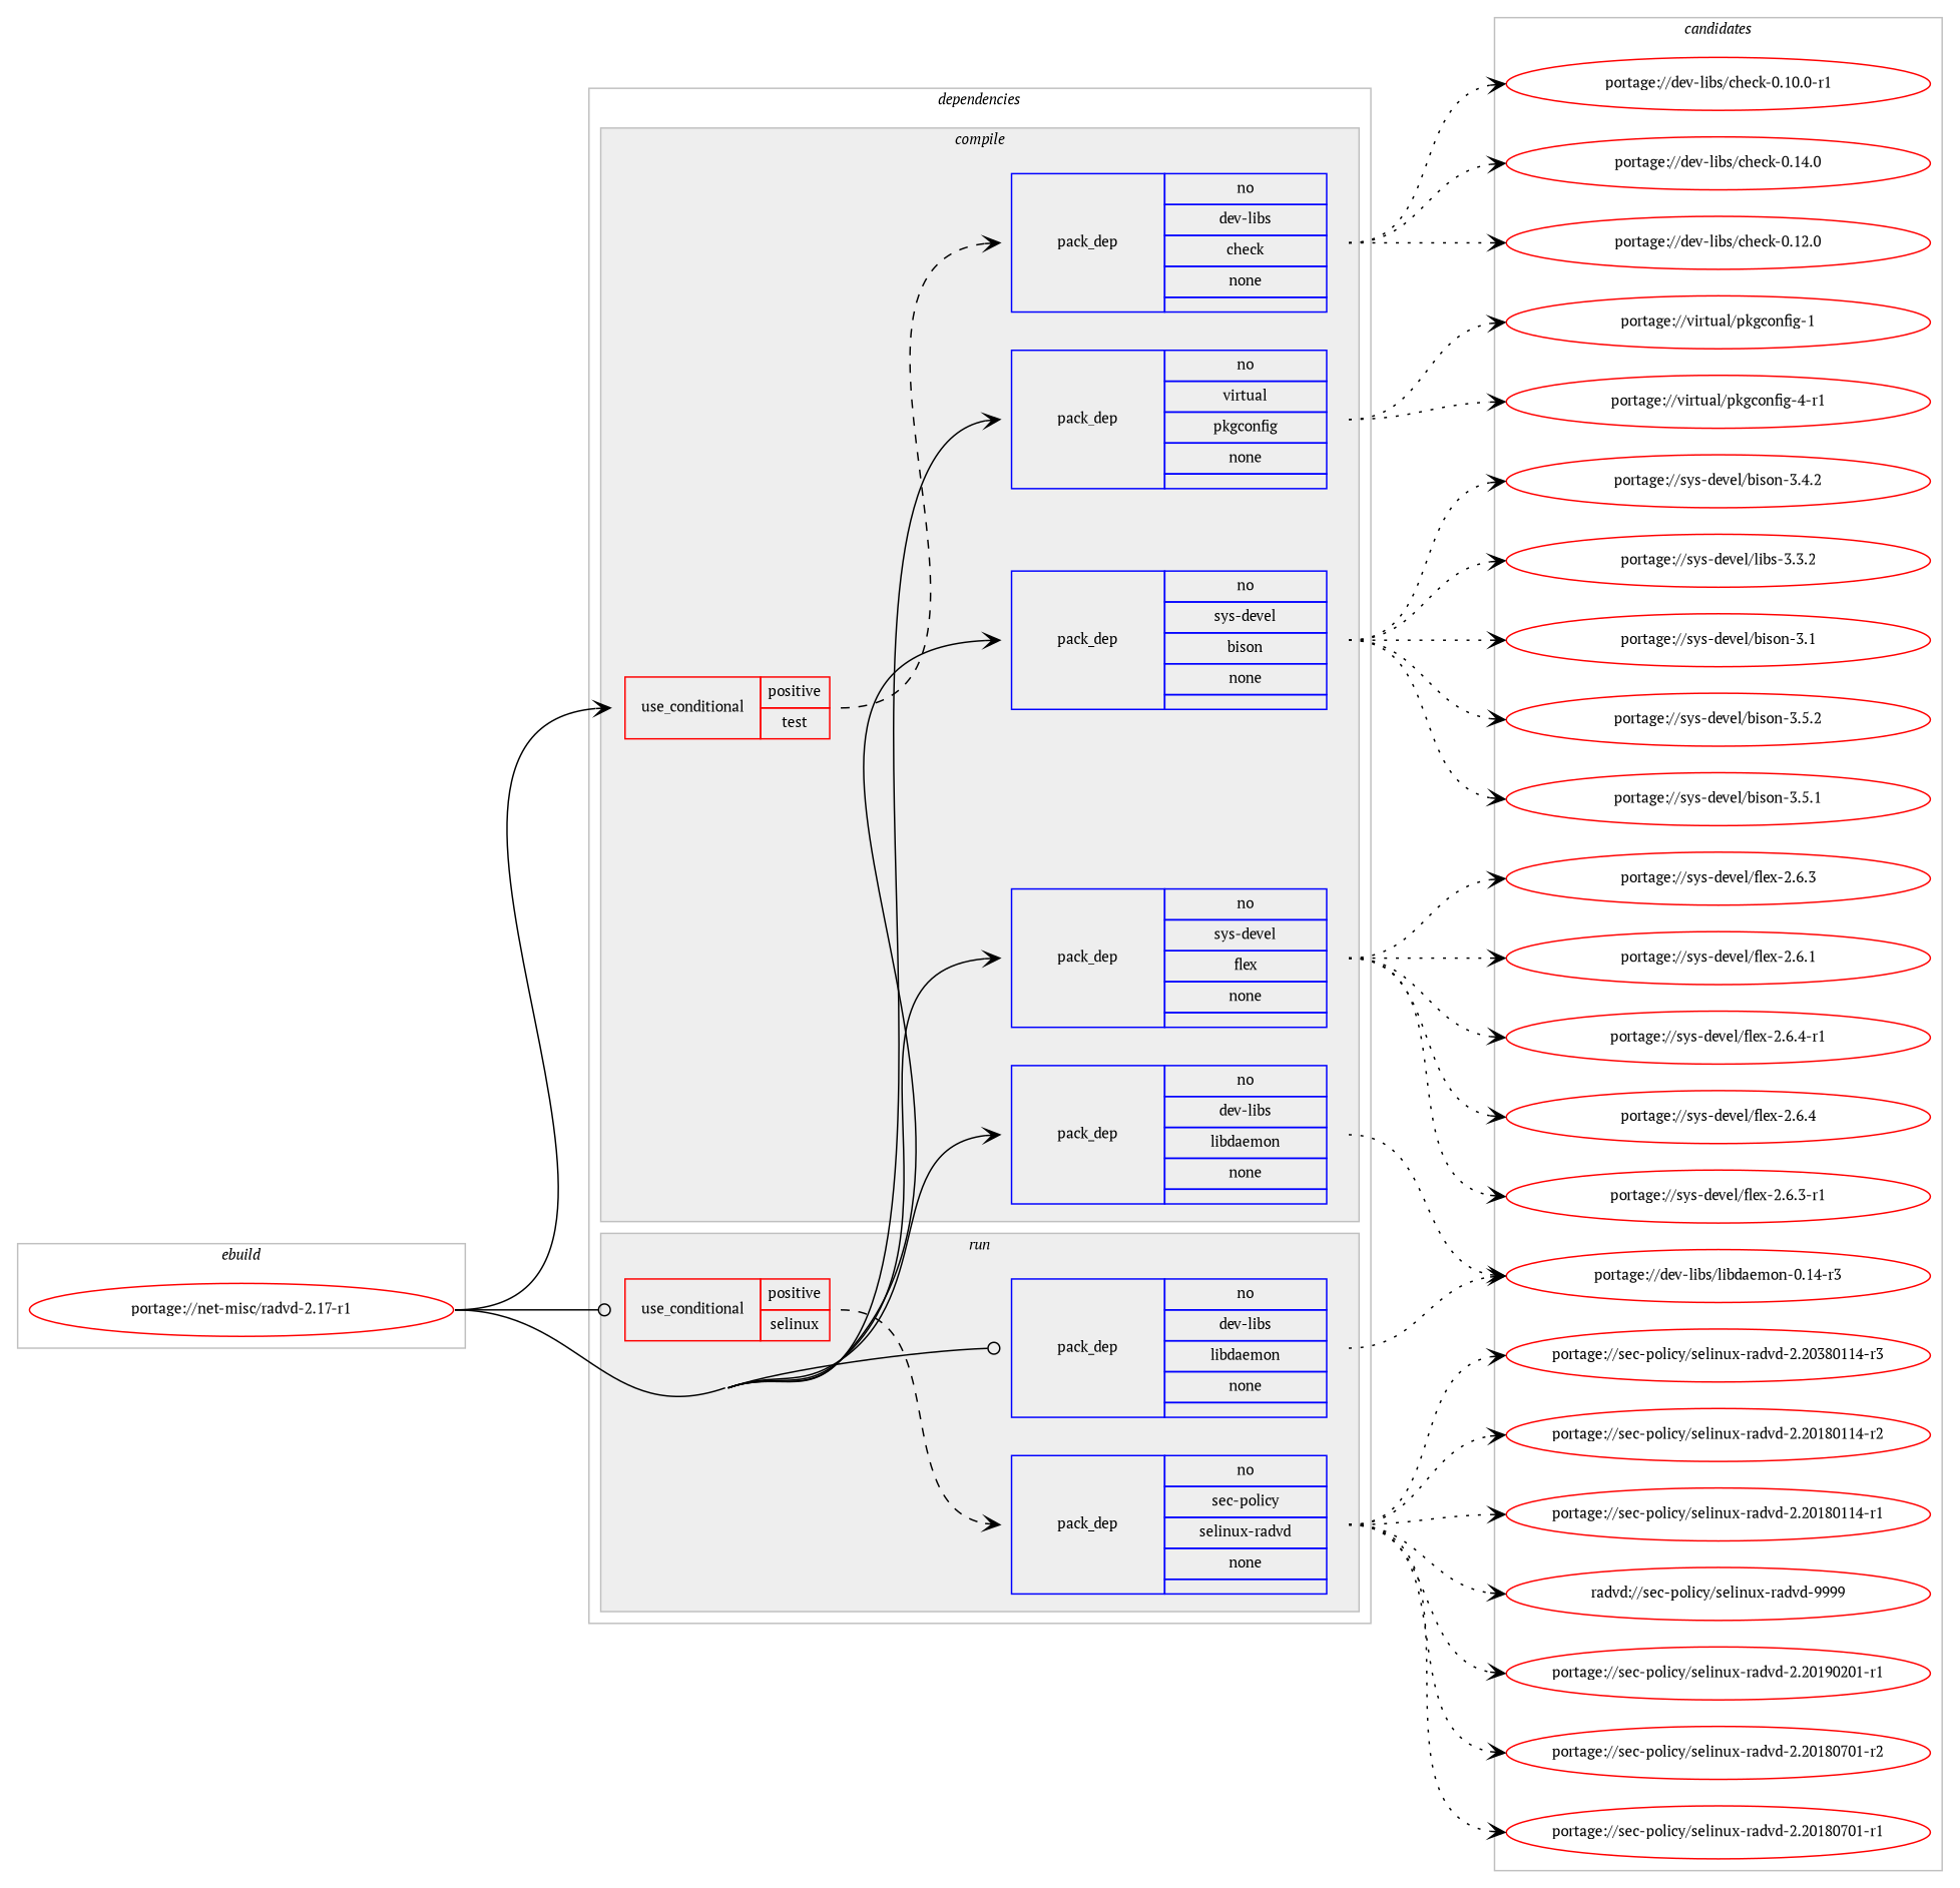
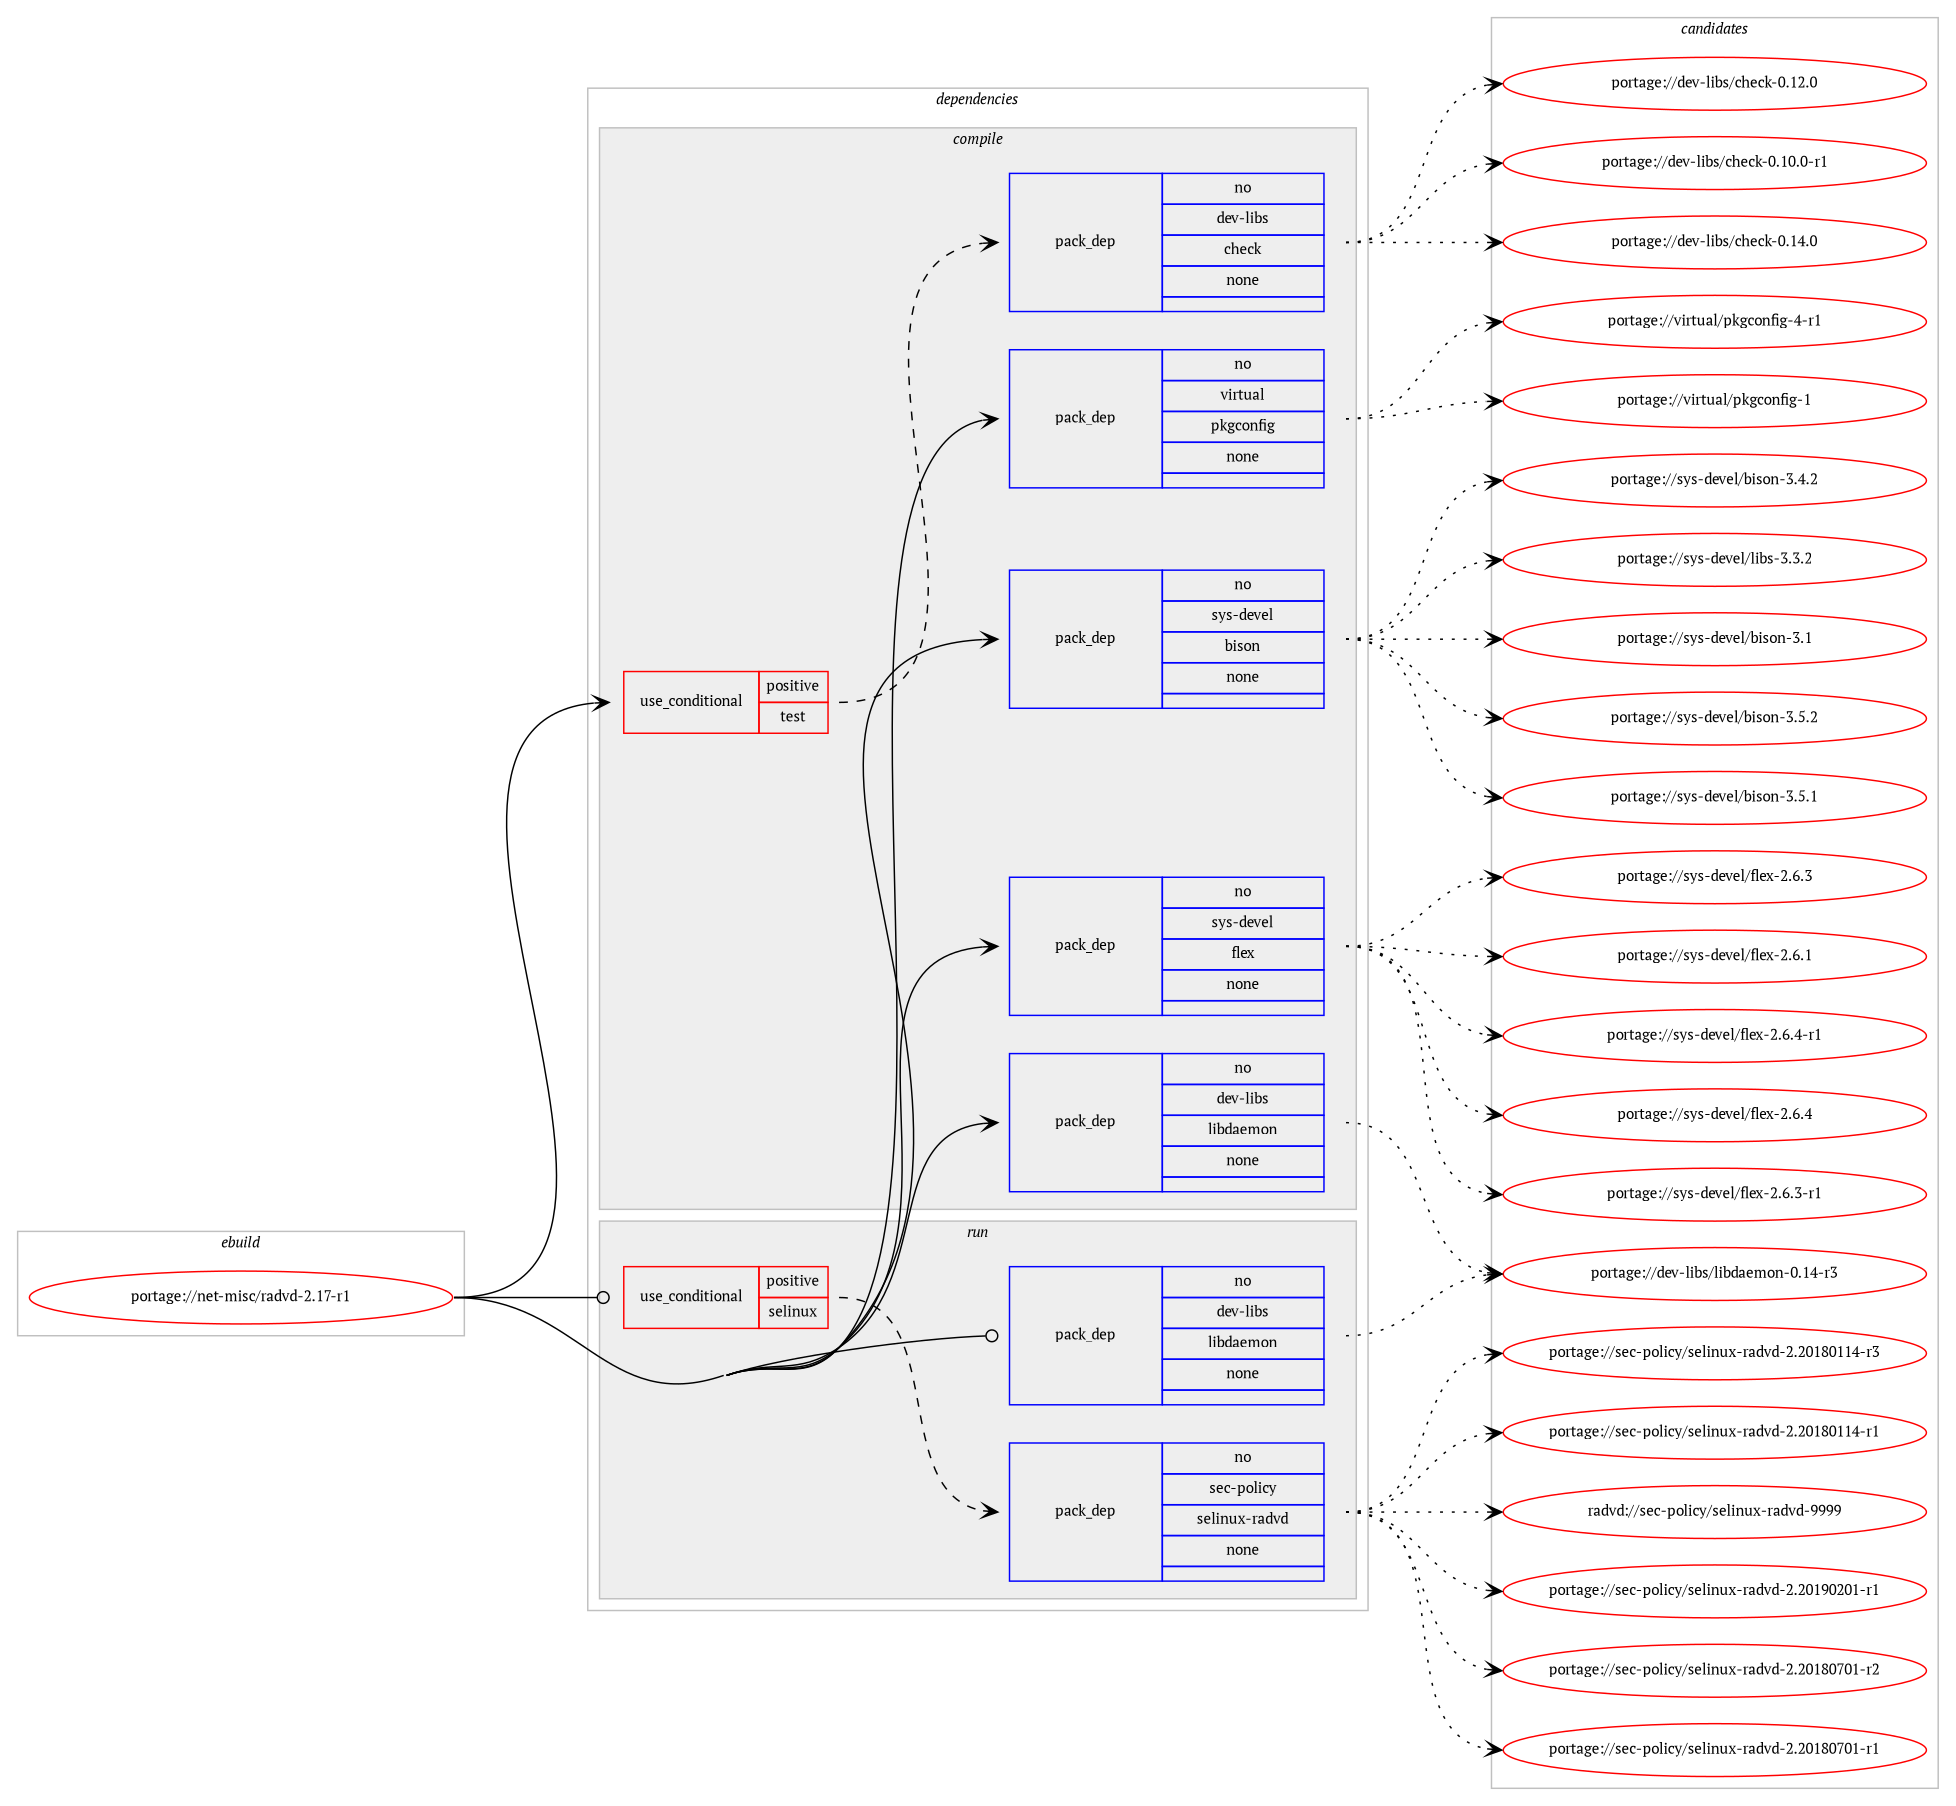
  digraph {
    compound=true
    concentrate=true
    fontname="PT Serif"
    fontsize=10
    newrank=true
    rankdir=LR
    ranksep=1.5
    node [color=red fontname="PT Serif" fontsize=10]
    edge [arrowhead=vee fontname="PT Serif" headport=w style=dotted tailport=e weight=100]
    n1 [label="portage://net-misc/radvd-2.17-r1" width=4]
    n2 [color=blue label=<<TABLE BORDER="0" CELLBORDER="1" CELLSPACING="0" CELLPADDING="4" WIDTH="220"><TR><TD ROWSPAN="6" CELLPADDING="30">pack_dep</TD></TR><TR><TD WIDTH="110">no</TD></TR><TR><TD>dev-libs</TD></TR><TR><TD>check</TD></TR><TR><TD>none</TD></TR><TR><TD></TD></TR></TABLE>> shape=none]
    n3 [label=<<TABLE BORDER="0" CELLBORDER="1" CELLSPACING="0" CELLPADDING="4"><TR><TD ROWSPAN="3" CELLPADDING="10">use_conditional</TD></TR><TR><TD>positive</TD></TR><TR><TD>test</TD></TR></TABLE>> shape=none]
    n4 [color=blue label=<<TABLE BORDER="0" CELLBORDER="1" CELLSPACING="0" CELLPADDING="4" WIDTH="220"><TR><TD ROWSPAN="6" CELLPADDING="30">pack_dep</TD></TR><TR><TD WIDTH="110">no</TD></TR><TR><TD>dev-libs</TD></TR><TR><TD>libdaemon</TD></TR><TR><TD>none</TD></TR><TR><TD></TD></TR></TABLE>> shape=none]
    n5 [color=blue label=<<TABLE BORDER="0" CELLBORDER="1" CELLSPACING="0" CELLPADDING="4" WIDTH="220"><TR><TD ROWSPAN="6" CELLPADDING="30">pack_dep</TD></TR><TR><TD WIDTH="110">no</TD></TR><TR><TD>sys-devel</TD></TR><TR><TD>bison</TD></TR><TR><TD>none</TD></TR><TR><TD></TD></TR></TABLE>> shape=none]
    n6 [color=blue label=<<TABLE BORDER="0" CELLBORDER="1" CELLSPACING="0" CELLPADDING="4" WIDTH="220"><TR><TD ROWSPAN="6" CELLPADDING="30">pack_dep</TD></TR><TR><TD WIDTH="110">no</TD></TR><TR><TD>sys-devel</TD></TR><TR><TD>flex</TD></TR><TR><TD>none</TD></TR><TR><TD></TD></TR></TABLE>> shape=none]
    n7 [color=blue label=<<TABLE BORDER="0" CELLBORDER="1" CELLSPACING="0" CELLPADDING="4" WIDTH="220"><TR><TD ROWSPAN="6" CELLPADDING="30">pack_dep</TD></TR><TR><TD WIDTH="110">no</TD></TR><TR><TD>virtual</TD></TR><TR><TD>pkgconfig</TD></TR><TR><TD>none</TD></TR><TR><TD></TD></TR></TABLE>> shape=none]
    n8 [color=blue label=<<TABLE BORDER="0" CELLBORDER="1" CELLSPACING="0" CELLPADDING="4" WIDTH="220"><TR><TD ROWSPAN="6" CELLPADDING="30">pack_dep</TD></TR><TR><TD WIDTH="110">no</TD></TR><TR><TD>sec-policy</TD></TR><TR><TD>selinux-radvd</TD></TR><TR><TD>none</TD></TR><TR><TD></TD></TR></TABLE>> shape=none]
    n9 [label=<<TABLE BORDER="0" CELLBORDER="1" CELLSPACING="0" CELLPADDING="4"><TR><TD ROWSPAN="3" CELLPADDING="10">use_conditional</TD></TR><TR><TD>positive</TD></TR><TR><TD>selinux</TD></TR></TABLE>> shape=none]
    n10 [color=blue label=<<TABLE BORDER="0" CELLBORDER="1" CELLSPACING="0" CELLPADDING="4" WIDTH="220"><TR><TD ROWSPAN="6" CELLPADDING="30">pack_dep</TD></TR><TR><TD WIDTH="110">no</TD></TR><TR><TD>dev-libs</TD></TR><TR><TD>libdaemon</TD></TR><TR><TD>none</TD></TR><TR><TD></TD></TR></TABLE>> shape=none]
    n11 [label="portage://dev-libs/check-0.14.0" width=4]
    n12 [label="portage://dev-libs/check-0.12.0" width=4]
    n13 [label="portage://dev-libs/check-0.10.0-r1" width=4]
    n14 [label="portage://dev-libs/libdaemon-0.14-r3" width=4]
    n15 [label="portage://sys-devel/bison-3.5.2" width=4]
    n16 [label="portage://sys-devel/bison-3.5.1" width=4]
    n17 [label="portage://sys-devel/bison-3.4.2" width=4]
    n18 [label="portage://sys-devel/libs-3.3.2" width=4]
    n19 [label="portage://sys-devel/bison-3.1" width=4]
    n20 [label="portage://sys-devel/flex-2.6.4-r1" width=4]
    n21 [label="portage://sys-devel/flex-2.6.4" width=4]
    n22 [label="portage://sys-devel/flex-2.6.3-r1" width=4]
    n23 [label="portage://sys-devel/flex-2.6.3" width=4]
    n24 [label="portage://sys-devel/flex-2.6.1" width=4]
    n25 [label="portage://virtual/pkgconfig-1" width=4]
    n26 [label="portage://virtual/pkgconfig-4-r1" width=4]
    n27 [label="radvd://sec-policy/selinux-radvd-9999" width=4]
    n28 [label="portage://sec-policy/selinux-radvd-2.20190201-r1" width=4]
    n29 [label="portage://sec-policy/selinux-radvd-2.20180701-r2" width=4]
    n30 [label="portage://sec-policy/selinux-radvd-2.20180701-r1" width=4]
-   n31 [label="portage://sec-policy/selinux-radvd-2.20380114-r3" width=4]
-   n32 [label="portage://sec-policy/selinux-radvd-2.20180114-r2" width=4]
+   n31 [label="portage://sec-policy/selinux-radvd-2.20180114-r3" width=4]
    n33 [label="portage://sec-policy/selinux-radvd-2.20180114-r1" width=4]
    subgraph cluster_1 {
      color=gray
      label=<<i>ebuild</i>>
      rank=same
      n1
    }
    subgraph cluster_2 {
      color=gray
      label=<<i>dependencies</i>>
      subgraph cluster_3 {
        color=gray
        fillcolor="#eeeeee"
        label=<<i>compile</i>>
        style=filled
        subgraph sub_4 {
          color=gray
          fillcolor="#eeeeee"
          label=<<i>compile</i>>
          style=filled
          n3
          subgraph sub_5 {
            color=gray
            fillcolor="#eeeeee"
            label=<<i>compile</i>>
            style=filled
            n2
          }
        }
        subgraph sub_6 {
          color=gray
          fillcolor="#eeeeee"
          label=<<i>compile</i>>
          style=filled
          n4
        }
        subgraph sub_7 {
          color=gray
          fillcolor="#eeeeee"
          label=<<i>compile</i>>
          style=filled
          n5
        }
        subgraph sub_8 {
          color=gray
          fillcolor="#eeeeee"
          label=<<i>compile</i>>
          style=filled
          n6
        }
        subgraph sub_9 {
          color=gray
          fillcolor="#eeeeee"
          label=<<i>compile</i>>
          style=filled
          n7
        }
      }
      subgraph cluster_10 {
        color=gray
        fillcolor="#eeeeee"
        label=<<i>compile and run</i>>
        style=filled
      }
      subgraph cluster_11 {
        color=gray
        fillcolor="#eeeeee"
        label=<<i>run</i>>
        style=filled
        subgraph sub_12 {
          color=gray
          fillcolor="#eeeeee"
          label=<<i>run</i>>
          style=filled
          n9
          subgraph sub_13 {
            color=gray
            fillcolor="#eeeeee"
            label=<<i>run</i>>
            style=filled
            n8
          }
        }
        subgraph sub_14 {
          color=gray
          fillcolor="#eeeeee"
          label=<<i>run</i>>
          style=filled
          n10
        }
      }
    }
    subgraph cluster_15 {
      color=gray
      label=<<i>candidates</i>>
      rank=same
      subgraph sub_16 {
        color=black
        label=<<i>candidates</i>>
        nodesep=1
        rank=same
        n11
        n12
        n13
      }
      subgraph sub_17 {
        color=black
        label=<<i>candidates</i>>
        nodesep=1
        rank=same
        n14
      }
      subgraph sub_18 {
        color=black
        label=<<i>candidates</i>>
        nodesep=1
        rank=same
        n15
        n16
        n17
        n18
        n19
      }
      subgraph sub_19 {
        color=black
        label=<<i>candidates</i>>
        nodesep=1
        rank=same
        n20
        n21
        n22
        n23
        n24
      }
      subgraph sub_20 {
        color=black
        label=<<i>candidates</i>>
        nodesep=1
        rank=same
        n25
        n26
      }
      subgraph sub_21 {
        color=black
        label=<<i>candidates</i>>
        nodesep=1
        rank=same
        n27
        n28
        n29
        n30
        n31
-       n32
        n33
      }
      subgraph sub_22 {
        color=black
        label=<<i>candidates</i>>
        nodesep=1
        rank=same
        n14
      }
    }
    n1 -> n3 [style=solid weight=20]
    n1 -> n4 [style=solid weight=20]
    n1 -> n5 [style=solid weight=20]
    n1 -> n6 [style=solid weight=20]
    n1 -> n7 [style=solid weight=20]
    n1 -> n9 [arrowhead=odot style=solid weight=20]
    n1 -> n10 [arrowhead=odot style=solid weight=20]
    n2 -> n11
    n2 -> n12
    n2 -> n13
    n3 -> n2 [style=dashed weight=20]
    n4 -> n14
    n5 -> n15
    n5 -> n16
    n5 -> n17
    n5 -> n18
    n5 -> n19
    n6 -> n20
    n6 -> n21
    n6 -> n22
    n6 -> n23
    n6 -> n24
    n7 -> n25
    n7 -> n26
    n8 -> n27
    n8 -> n28
    n8 -> n29
    n8 -> n30
    n8 -> n31
-   n8 -> n32
    n8 -> n33
    n9 -> n8 [style=dashed weight=20]
    n10 -> n14
  }
